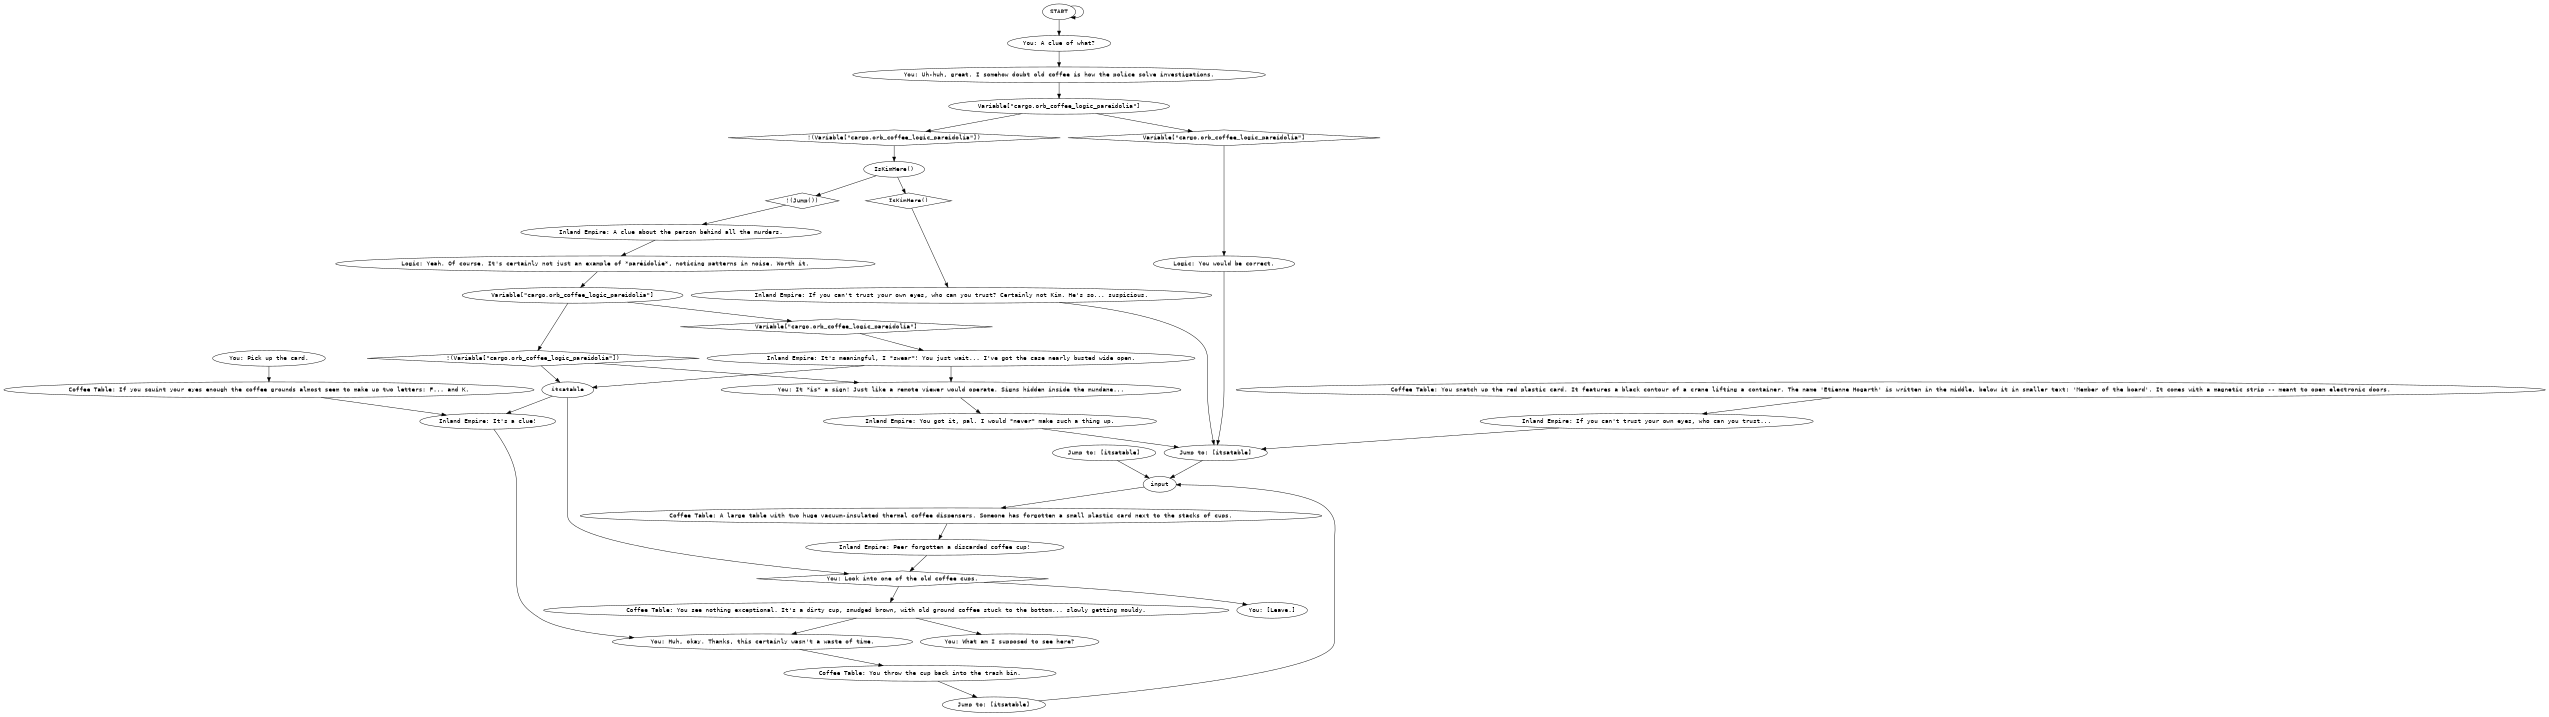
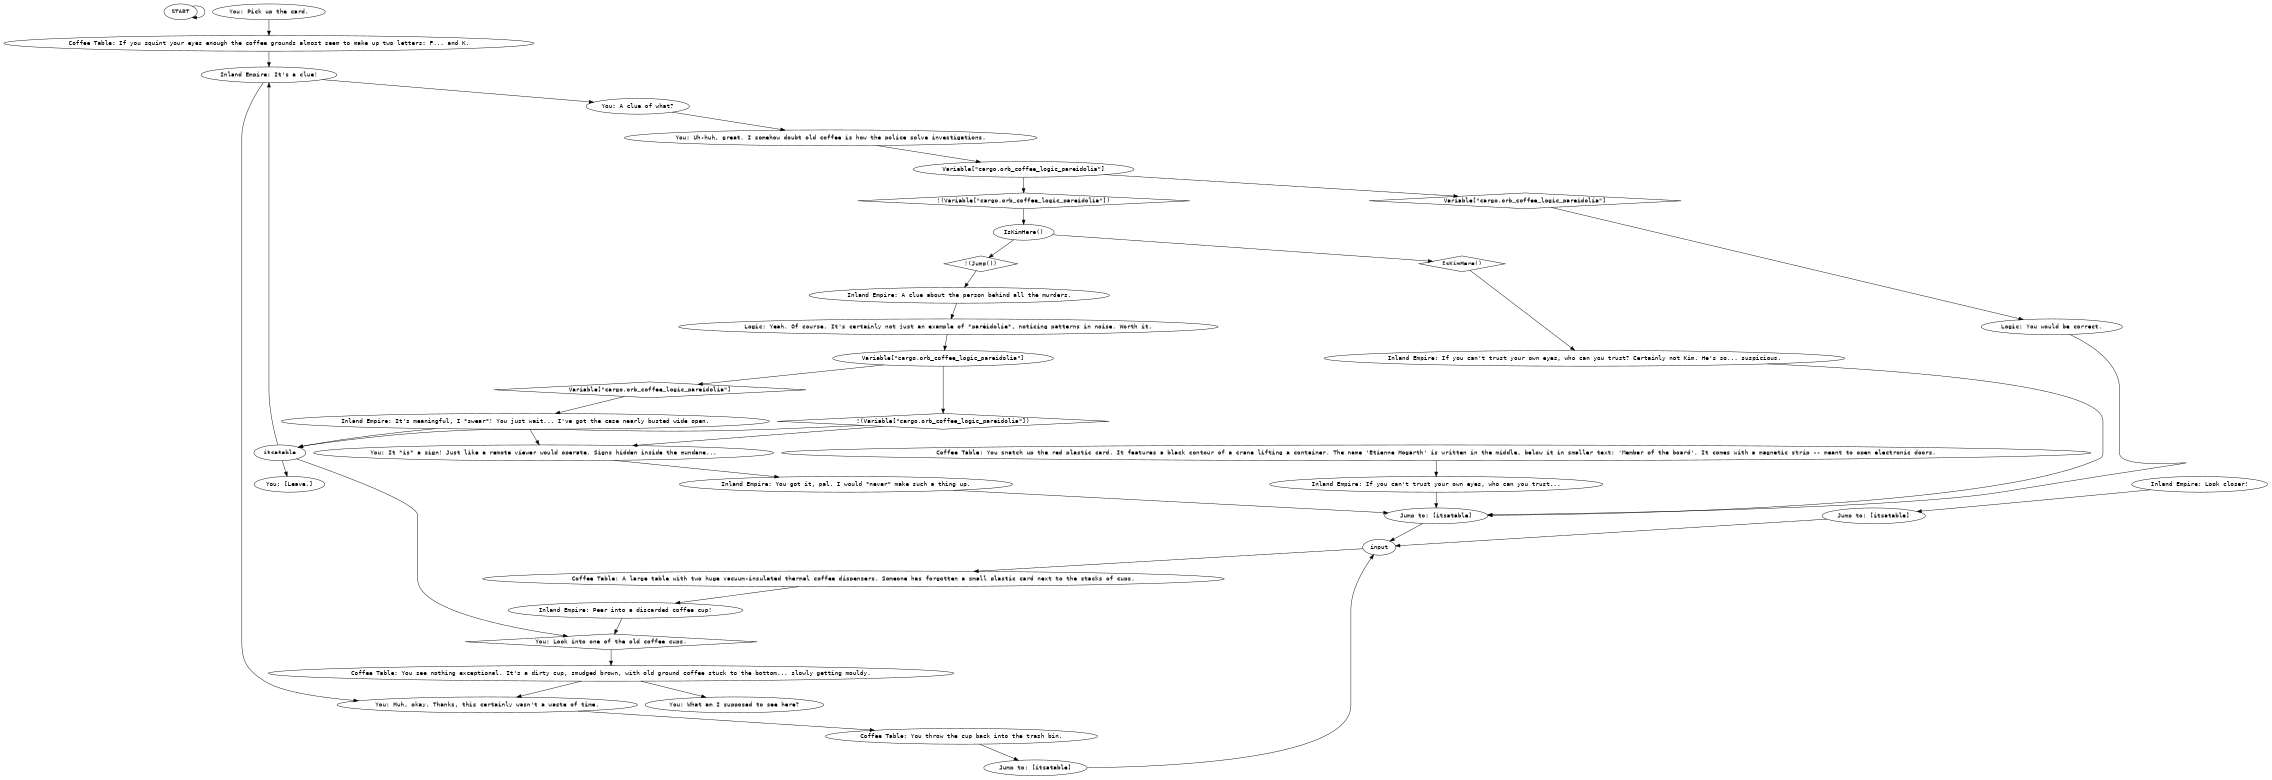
  digraph {
    fontname="DejaVu Sans Mono"
    node [fontname="DejaVu Sans Mono"]
    edge [fontname="DejaVu Sans Mono"]
    n1 [label=START]
    n2 [label=input]
    n3 [label="Coffee Table: A large table with two huge vacuum-insulated thermal coffee dispensers. Someone has forgotten a small plastic card next to the stacks of cups."]
-   n4 [label="Inland Empire: Peer forgotten a discarded coffee cup!"]
+   n4 [label="Inland Empire: Peer into a discarded coffee cup!"]
    n5 [label=itsatable]
    n6 [label="You: [Leave.]"]
    n7 [label="You: Look into one of the old coffee cups." shape=diamond]
    n8 [label="Inland Empire: It's a clue!"]
    n9 [label="You: Pick up the card."]
    n10 [label="Coffee Table: If you squint your eyes enough the coffee grounds almost seem to make up two letters: F... and K."]
    n11 [label="Coffee Table: You see nothing exceptional. It's a dirty cup, smudged brown, with old ground coffee stuck to the bottom... slowly getting mouldy."]
    n12 [label="You: Uh-huh, great. I somehow doubt old coffee is how the police solve investigations."]
    n13 [label="Variable[\"cargo.orb_coffee_logic_pareidolia\"]"]
    n14 [label="Variable[\"cargo.orb_coffee_logic_pareidolia\"]" shape=diamond]
    n15 [label="!(Variable[\"cargo.orb_coffee_logic_pareidolia\"])" shape=diamond]
    n16 [label="Inland Empire: A clue about the person behind all the murders."]
    n17 [label="Logic: Yeah. Of course. It's certainly not just an example of *paréidolie*, noticing patterns in noise. Worth it."]
    n18 [label="Variable[\"cargo.orb_coffee_logic_pareidolia\"]"]
    n19 [label="Inland Empire: If you can't trust your own eyes, who can you trust..."]
    n20 [label="Jump to: [itsatable]"]
    n21 [label="Jump to: [itsatable]"]
    n22 [label="You: A clue of what?"]
    n23 [label="You: Huh, okay. Thanks, this certainly wasn't a waste of time."]
    n24 [label="Coffee Table: You snatch up the red plastic card. It features a black contour of a crane lifting a container. The name 'Etienne Hogarth' is written in the middle, below it in smaller text: 'Member of the board'. It comes with a magnetic strip -- meant to open electronic doors."]
    n25 [label="Variable[\"cargo.orb_coffee_logic_pareidolia\"]" shape=diamond]
    n26 [label="!(Variable[\"cargo.orb_coffee_logic_pareidolia\"])" shape=diamond]
    n27 [label="Inland Empire: It's meaningful, I *swear*! You just wait... I've got the case nearly busted wide open."]
    n28 [label="You: It *is* a sign! Just like a remote viewer would operate. Signs hidden inside the mundane..."]
    n29 [label="Inland Empire: You got it, pal. I would *never* make such a thing up."]
    n30 [label="You: What am I supposed to see here?"]
    n31 [label="Coffee Table: You throw the cup back into the trash bin."]
+   n32 [label="Inland Empire: Look closer!"]
    n33 [label="Jump to: [itsatable]"]
    n34 [label="Logic: You would be correct."]
    n35 [label="Inland Empire: If you can't trust your own eyes, who can you trust? Certainly not Kim. He's so... suspicious."]
    n36 [label="IsKimHere()"]
    n37 [label="IsKimHere()" shape=diamond]
    n38 [label="!(Jump())" shape=diamond]
    n1 -> n1
    n2 -> n3
    n3 -> n4
    n4 -> n7
-   n7 -> n6
+   n5 -> n6
    n5 -> n7
    n5 -> n8
    n7 -> n11
-   n1 -> n22
+   n8 -> n22
    n8 -> n23
    n9 -> n10
    n10 -> n8
    n11 -> n23
    n11 -> n30
    n12 -> n13
    n13 -> n14
    n13 -> n15
    n14 -> n34
    n15 -> n36
    n16 -> n17
    n17 -> n18
    n18 -> n25
    n18 -> n26
    n19 -> n20
    n20 -> n2
    n21 -> n2
    n22 -> n12
    n23 -> n31
    n24 -> n19
    n25 -> n27
    n26 -> n5
    n26 -> n28
    n27 -> n5
    n27 -> n28
    n28 -> n29
    n29 -> n20
    n31 -> n33
+   n32 -> n21
    n33 -> n2
    n34 -> n20
    n35 -> n20
    n36 -> n37
    n36 -> n38
    n37 -> n35
    n38 -> n16
  }
